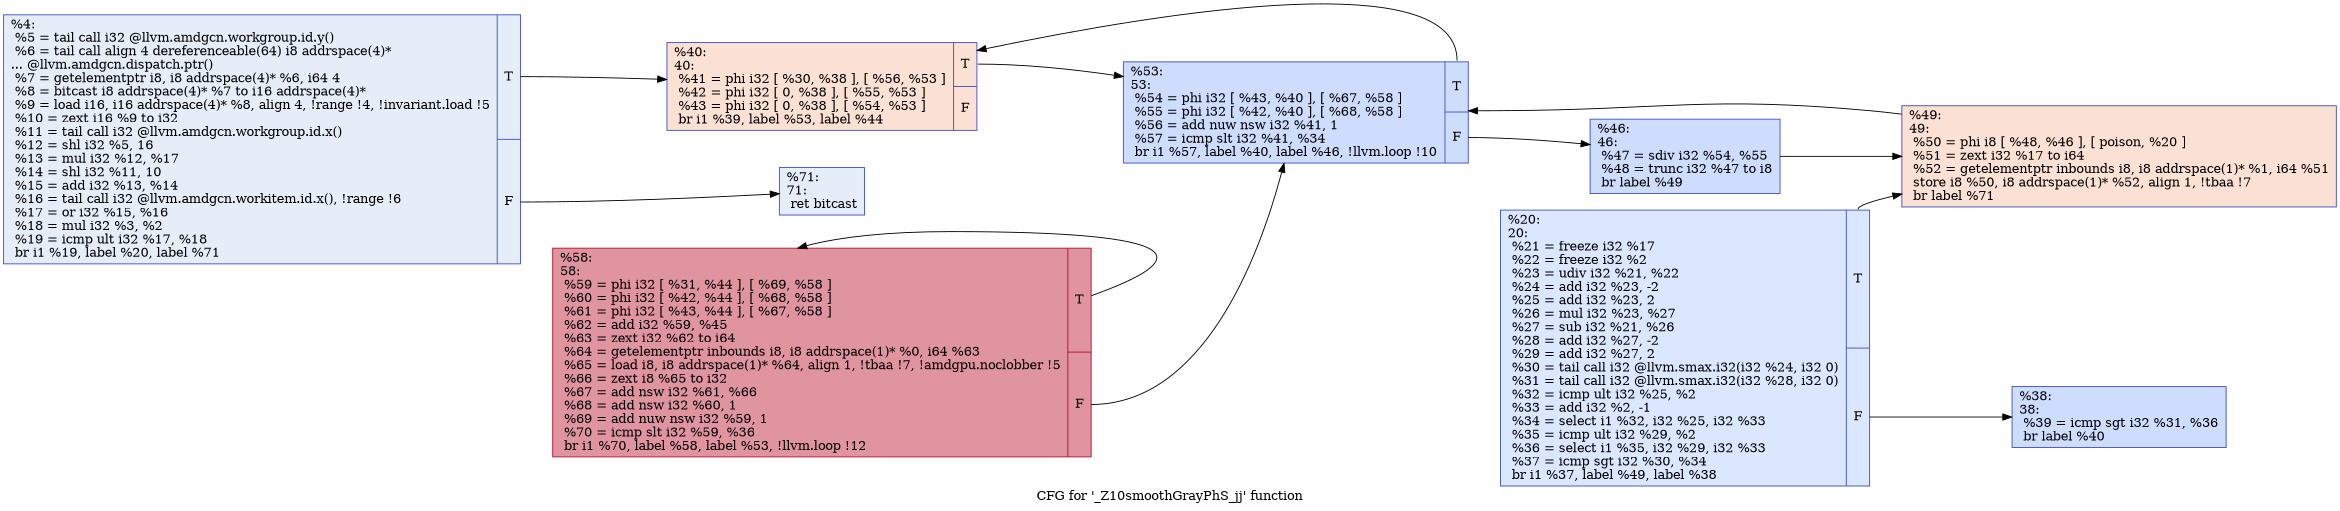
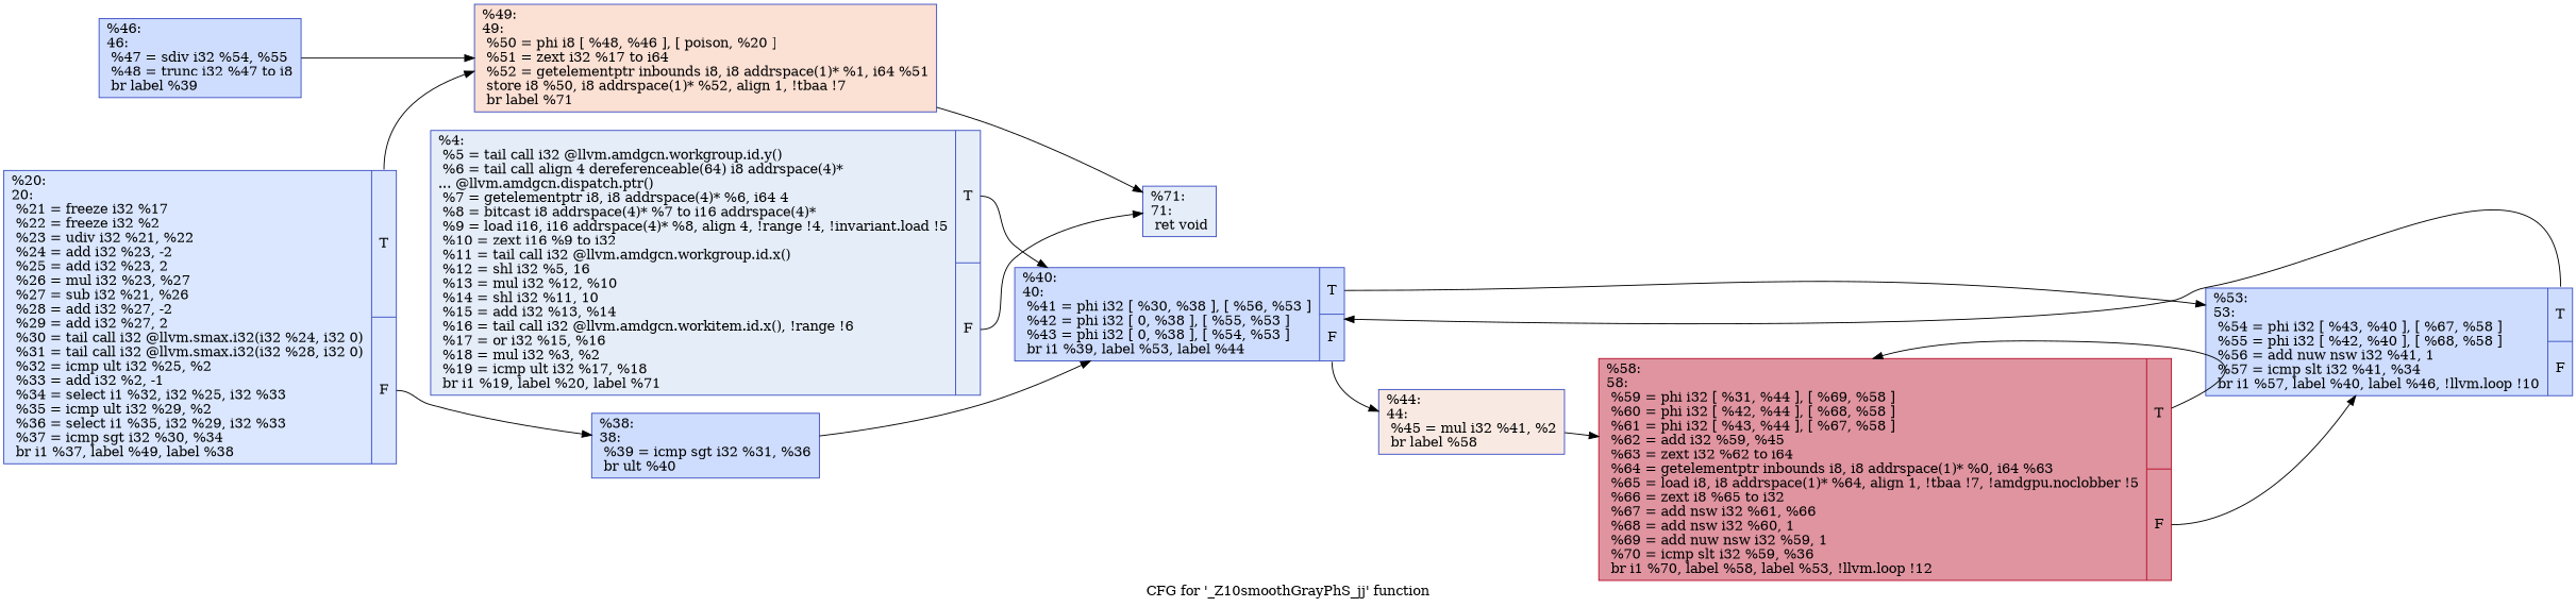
  digraph {
    label="CFG for '_Z10smoothGrayPhS_jj' function"
    rankdir=LR
    node [color="#3d50c3ff" fillcolor="#8fb1fe70" shape=record style=filled]
    edge [tailport=s0]
-   n1 [fillcolor="#c5d6f270" label="{%4:\l  %5 = tail call i32 @llvm.amdgcn.workgroup.id.y()\l  %6 = tail call align 4 dereferenceable(64) i8 addrspace(4)*\l... @llvm.amdgcn.dispatch.ptr()\l  %7 = getelementptr i8, i8 addrspace(4)* %6, i64 4\l  %8 = bitcast i8 addrspace(4)* %7 to i16 addrspace(4)*\l  %9 = load i16, i16 addrspace(4)* %8, align 4, !range !4, !invariant.load !5\l  %10 = zext i16 %9 to i32\l  %11 = tail call i32 @llvm.amdgcn.workgroup.id.x()\l  %12 = shl i32 %5, 16\l  %13 = mul i32 %12, %17\l  %14 = shl i32 %11, 10\l  %15 = add i32 %13, %14\l  %16 = tail call i32 @llvm.amdgcn.workitem.id.x(), !range !6\l  %17 = or i32 %15, %16\l  %18 = mul i32 %3, %2\l  %19 = icmp ult i32 %17, %18\l  br i1 %19, label %20, label %71\l|{<s0>T|<s1>F}}"]
-   n2 [fillcolor="#c5d6f270" label="{%71:\l71:                                               \l  ret bitcast\l}"]
-   n3 [fillcolor="#f7b99e70" label="{%40:\l40:                                               \l  %41 = phi i32 [ %30, %38 ], [ %56, %53 ]\l  %42 = phi i32 [ 0, %38 ], [ %55, %53 ]\l  %43 = phi i32 [ 0, %38 ], [ %54, %53 ]\l  br i1 %39, label %53, label %44\l|{<s0>T|<s1>F}}"]
+   n1 [fillcolor="#c5d6f270" label="{%4:\l  %5 = tail call i32 @llvm.amdgcn.workgroup.id.y()\l  %6 = tail call align 4 dereferenceable(64) i8 addrspace(4)*\l... @llvm.amdgcn.dispatch.ptr()\l  %7 = getelementptr i8, i8 addrspace(4)* %6, i64 4\l  %8 = bitcast i8 addrspace(4)* %7 to i16 addrspace(4)*\l  %9 = load i16, i16 addrspace(4)* %8, align 4, !range !4, !invariant.load !5\l  %10 = zext i16 %9 to i32\l  %11 = tail call i32 @llvm.amdgcn.workgroup.id.x()\l  %12 = shl i32 %5, 16\l  %13 = mul i32 %12, %10\l  %14 = shl i32 %11, 10\l  %15 = add i32 %13, %14\l  %16 = tail call i32 @llvm.amdgcn.workitem.id.x(), !range !6\l  %17 = or i32 %15, %16\l  %18 = mul i32 %3, %2\l  %19 = icmp ult i32 %17, %18\l  br i1 %19, label %20, label %71\l|{<s0>T|<s1>F}}"]
+   n2 [fillcolor="#c5d6f270" label="{%71:\l71:                                               \l  ret void\l}"]
+   n3 [label="{%40:\l40:                                               \l  %41 = phi i32 [ %30, %38 ], [ %56, %53 ]\l  %42 = phi i32 [ 0, %38 ], [ %55, %53 ]\l  %43 = phi i32 [ 0, %38 ], [ %54, %53 ]\l  br i1 %39, label %53, label %44\l|{<s0>T|<s1>F}}"]
    n4 [fillcolor="#abc8fd70" label="{%20:\l20:                                               \l  %21 = freeze i32 %17\l  %22 = freeze i32 %2\l  %23 = udiv i32 %21, %22\l  %24 = add i32 %23, -2\l  %25 = add i32 %23, 2\l  %26 = mul i32 %23, %27\l  %27 = sub i32 %21, %26\l  %28 = add i32 %27, -2\l  %29 = add i32 %27, 2\l  %30 = tail call i32 @llvm.smax.i32(i32 %24, i32 0)\l  %31 = tail call i32 @llvm.smax.i32(i32 %28, i32 0)\l  %32 = icmp ult i32 %25, %2\l  %33 = add i32 %2, -1\l  %34 = select i1 %32, i32 %25, i32 %33\l  %35 = icmp ult i32 %29, %2\l  %36 = select i1 %35, i32 %29, i32 %33\l  %37 = icmp sgt i32 %30, %34\l  br i1 %37, label %49, label %38\l|{<s0>T|<s1>F}}"]
    n5 [fillcolor="#f7b99e70" label="{%49:\l49:                                               \l  %50 = phi i8 [ %48, %46 ], [ poison, %20 ]\l  %51 = zext i32 %17 to i64\l  %52 = getelementptr inbounds i8, i8 addrspace(1)* %1, i64 %51\l  store i8 %50, i8 addrspace(1)* %52, align 1, !tbaa !7\l  br label %71\l}"]
-   n6 [label="{%38:\l38:                                               \l  %39 = icmp sgt i32 %31, %36\l  br label %40\l}"]
+   n6 [label="{%38:\l38:                                               \l  %39 = icmp sgt i32 %31, %36\l  br ult %40\l}"]
    n7 [label="{%53:\l53:                                               \l  %54 = phi i32 [ %43, %40 ], [ %67, %58 ]\l  %55 = phi i32 [ %42, %40 ], [ %68, %58 ]\l  %56 = add nuw nsw i32 %41, 1\l  %57 = icmp slt i32 %41, %34\l  br i1 %57, label %40, label %46, !llvm.loop !10\l|{<s0>T|<s1>F}}"]
-   n9 [label="{%46:\l46:                                               \l  %47 = sdiv i32 %54, %55\l  %48 = trunc i32 %47 to i8\l  br label %49\l}"]
+   n8 [fillcolor="#efcebd70" label="{%44:\l44:                                               \l  %45 = mul i32 %41, %2\l  br label %58\l}"]
+   n9 [label="{%46:\l46:                                               \l  %47 = sdiv i32 %54, %55\l  %48 = trunc i32 %47 to i8\l  br label %39\l}"]
    n10 [color="#b70d28ff" fillcolor="#b70d2870" label="{%58:\l58:                                               \l  %59 = phi i32 [ %31, %44 ], [ %69, %58 ]\l  %60 = phi i32 [ %42, %44 ], [ %68, %58 ]\l  %61 = phi i32 [ %43, %44 ], [ %67, %58 ]\l  %62 = add i32 %59, %45\l  %63 = zext i32 %62 to i64\l  %64 = getelementptr inbounds i8, i8 addrspace(1)* %0, i64 %63\l  %65 = load i8, i8 addrspace(1)* %64, align 1, !tbaa !7, !amdgpu.noclobber !5\l  %66 = zext i8 %65 to i32\l  %67 = add nsw i32 %61, %66\l  %68 = add nsw i32 %60, 1\l  %69 = add nuw nsw i32 %59, 1\l  %70 = icmp slt i32 %59, %36\l  br i1 %70, label %58, label %53, !llvm.loop !12\l|{<s0>T|<s1>F}}"]
    n1 -> n2 [tailport=s1]
    n1 -> n3
    n3 -> n7
+   n3 -> n8 [tailport=s1]
    n4 -> n5
    n4 -> n6 [tailport=s1]
-   n5 -> n7
+   n5 -> n2
+   n6 -> n3
    n7 -> n3
-   n7 -> n9 [tailport=s1]
+   n8 -> n10
    n9 -> n5
    n10 -> n7 [tailport=s1]
    n10 -> n10
  }
